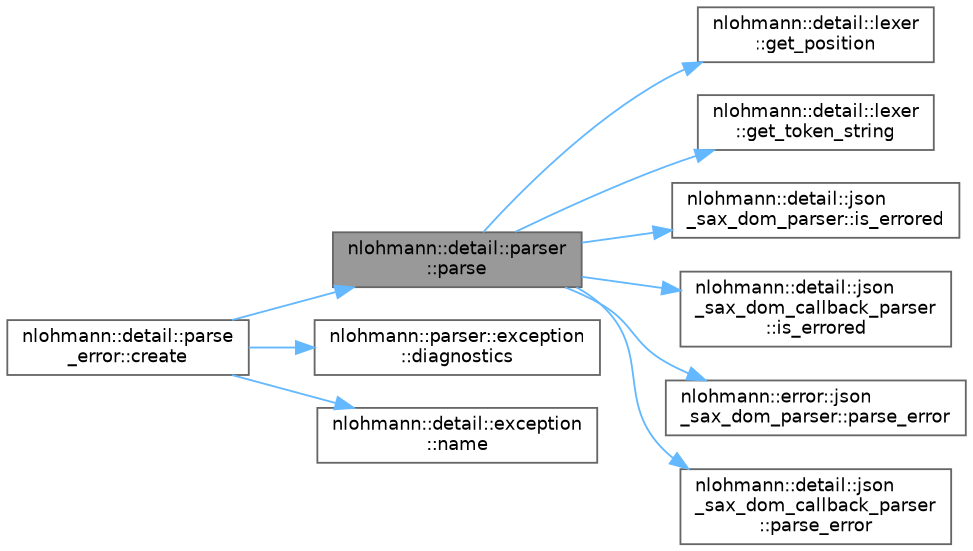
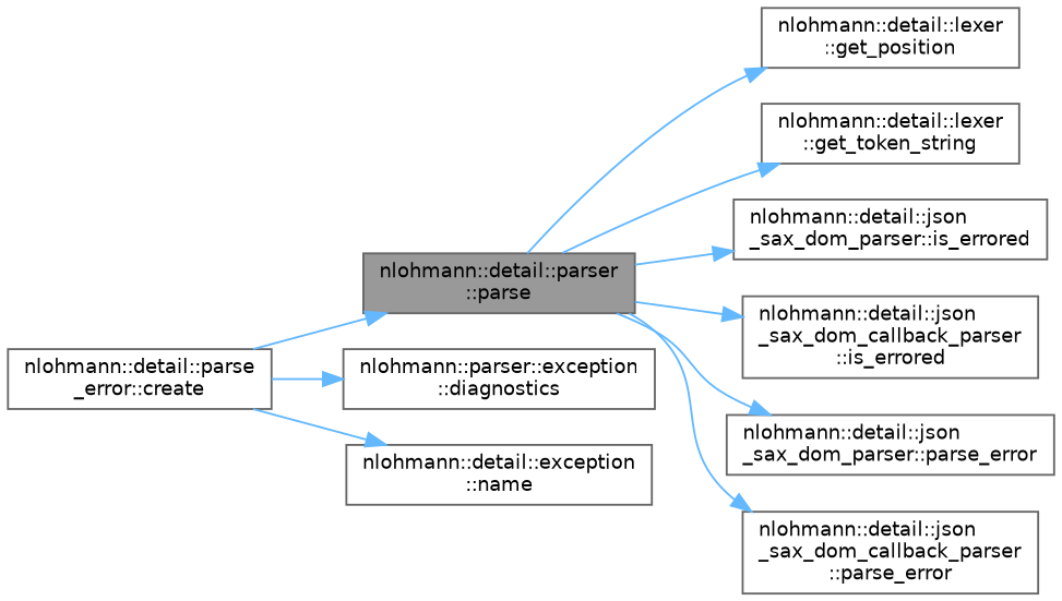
  digraph {
    rankdir=LR
    node [color=grey40 fillcolor=white fontname=Helvetica fontsize=10 shape=box style=filled]
    edge [color=steelblue1 fontname=Helvetica fontsize=10 labelfontname=Helvetica labelfontsize=10 style=solid]
    n1 [color=gray40 fillcolor=grey60 fontcolor=black height=0.2 label="nlohmann::detail::parser\l::parse" width=0.4]
    n2 [height=0.2 label="nlohmann::detail::lexer\l::get_position" width=0.4]
    n3 [height=0.2 label="nlohmann::detail::lexer\l::get_token_string" width=0.4]
    n4 [height=0.2 label="nlohmann::detail::json\l_sax_dom_parser::is_errored" width=0.4]
    n5 [height=0.2 label="nlohmann::detail::json\l_sax_dom_callback_parser\l::is_errored" width=0.4]
-   n6 [height=0.2 label="nlohmann::error::json\l_sax_dom_parser::parse_error" width=0.4]
+   n6 [height=0.2 label="nlohmann::detail::json\l_sax_dom_parser::parse_error" width=0.4]
    n7 [height=0.2 label="nlohmann::detail::json\l_sax_dom_callback_parser\l::parse_error" width=0.4]
    n8 [height=0.2 label="nlohmann::detail::parse\l_error::create" width=0.4]
    n9 [height=0.2 label="nlohmann::parser::exception\l::diagnostics" width=0.4]
    n10 [height=0.2 label="nlohmann::detail::exception\l::name" width=0.4]
    n1 -> n2
    n1 -> n3
    n1 -> n4
    n1 -> n5
    n1 -> n6
    n1 -> n7
    n8 -> n1
    n8 -> n9
    n8 -> n10
  }
